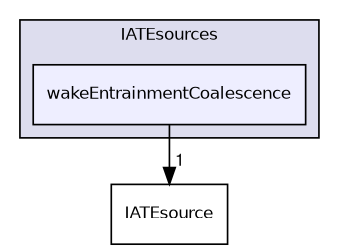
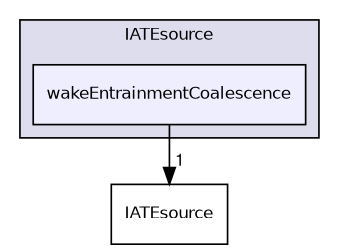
  digraph {
    compound=true
    fontname="DejaVu Sans"
    node [fontname="DejaVu Sans" fontsize=10 shape=box]
    n1 [fillcolor="#eeeeff" label=wakeEntrainmentCoalescence pencolor=black style=filled]
    n2 [label=IATEsource]
    subgraph cluster_1 {
      bgcolor="#ddddee"
      fontsize=10
-     label=IATEsources
+     label=IATEsource
      pencolor=black
      n1
    }
    n1 -> n2 [headlabel=1 labeldistance=1.5 labelfontname=FreeSans labelfontsize=10 fontname="DejaVu Sans"]
  }
